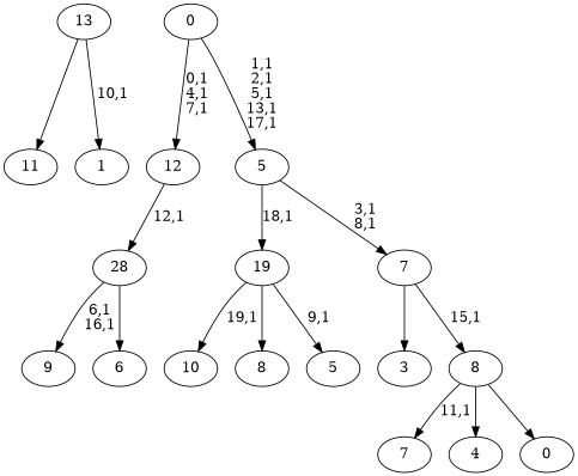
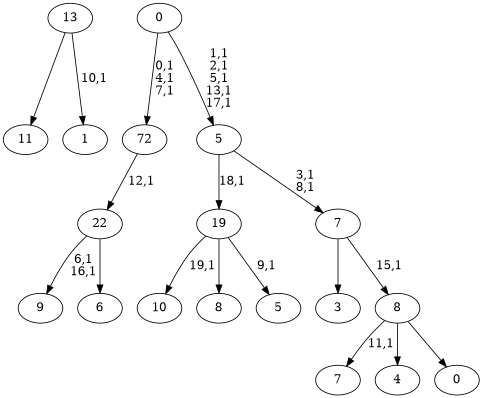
  digraph {
    n1 [label=11]
    n2 [label=10]
    n3 [label=9]
    n4 [label=8]
    n5 [label=7]
    n6 [label=6]
-   22 [label=28]
+   22
    n8 [label=5]
    19
    n10 [label=4]
    n11 [label=3]
    n12 [label=1]
    13
-   12
+   12 [label=72]
    n15 [label=0]
    8
    7
    5
    0
    22 -> n3 [label="6,1\n16,1"]
    22 -> n6
    19 -> n2 [label="19,1"]
    19 -> n4
    19 -> n8 [label="9,1"]
    13 -> n1
    13 -> n12 [label="10,1"]
    12 -> 22 [label="12,1"]
    8 -> n5 [label="11,1"]
    8 -> n10
    8 -> n15
    7 -> n11
    7 -> 8 [label="15,1"]
    5 -> 19 [label="18,1"]
    5 -> 7 [label="3,1\n8,1"]
    0 -> 12 [label="0,1\n4,1\n7,1"]
    0 -> 5 [label="1,1\n2,1\n5,1\n13,1\n17,1"]
  }
